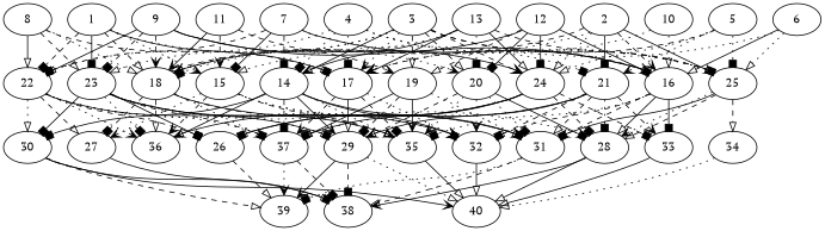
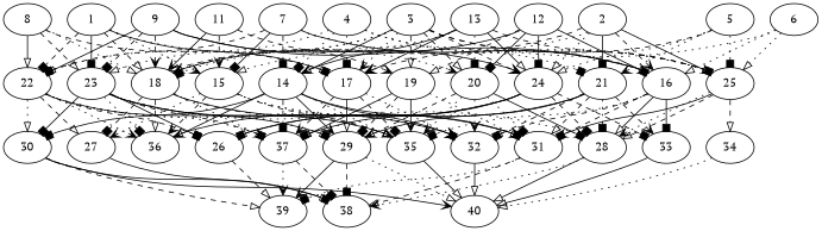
  digraph {
    fontname="PT Serif"
    node [alpha=0.19 fontname="PT Serif"]
    edge [arrowhead=onormal fontname="PT Serif" style=solid]
    1 [alpha=0.20 expect_size=16322560]
    15 [alpha=0.17 expect_size=41671680]
    17 [alpha=0.09 expect_size=30941184]
    18 [alpha=0.04 expect_size=23355392]
    20 [alpha=0.16 expect_size=17433600]
    22 [alpha=0.14 expect_size=11991040]
    23 [alpha=0.01 expect_size=36945920]
    31 [expect_size=50732032]
    32 [alpha=0.09 expect_size=46569472]
    35 [alpha=0.15 expect_size=45061120]
    36 [alpha=0.11 expect_size=23676928]
    27 [alpha=0.10 expect_size=35761152]
    29 [alpha=0.08 expect_size=19356672]
    37 [alpha=0.17 expect_size=34375680]
    28 [alpha=0.10 expect_size=10782720]
    30 [expect_size=13897728]
    26 [alpha=0.05 expect_size=16283648]
    39 [alpha=0.18 expect_size=34808832]
    38 [alpha=0.11 expect_size=10634240]
    40 [alpha=0.10 expect_size=6025216]
    2 [alpha=0.12 expect_size=36525056]
    16 [alpha=0.08 expect_size=51998720]
    21 [alpha=0.18 expect_size=13902848]
    24 [alpha=0.04 expect_size=7984128]
    25 [alpha=0.11 expect_size=23528448]
    33 [expect_size=32693248]
    34 [expect_size=35154944]
    3 [alpha=0.09 expect_size=31295488]
    14 [alpha=0.07 expect_size=28430336]
    19 [alpha=0.18 expect_size=35354624]
    4 [alpha=0.06 expect_size=43533312]
    5 [alpha=0.04 expect_size=13693952]
    6 [alpha=0.11 expect_size=21429248]
    7 [alpha=0.17 expect_size=33090560]
    8 [alpha=0.05 expect_size=40415232]
    9 [alpha=0.12 expect_size=45923328]
-   10 [expect_size=36682752]
    11 [expect_size=27847680]
    12 [alpha=0.11 expect_size=26763264]
    13 [alpha=0.08 expect_size=7264256]
    1 -> 15 [arrowhead=vee style=dotted]
    1 -> 17 [arrowhead=box]
    1 -> 18 [style=dashed]
    1 -> 20 [arrowhead=vee style=dotted]
    1 -> 22 [arrowhead=box style=dashed]
    1 -> 23 [arrowhead=box]
    15 -> 31 [arrowhead=box style=dotted]
    15 -> 32 [arrowhead=vee style=dotted]
    15 -> 35 [style=dashed]
    15 -> 36 [arrowhead=vee style=dashed]
    15 -> 27 [arrowhead=vee style=dotted]
    17 -> 32 [arrowhead=box style=dotted]
    17 -> 35 [arrowhead=box style=dashed]
    17 -> 29
    17 -> 37 [arrowhead=vee style=dashed]
    18 -> 31 [arrowhead=vee]
    18 -> 35 [style=dashed]
    18 -> 36 [style=dashed]
    18 -> 27 [arrowhead=box style=dashed]
    18 -> 37 [arrowhead=vee style=dotted]
    20 -> 31 [arrowhead=box style=dotted]
    20 -> 32 [arrowhead=vee style=dotted]
    20 -> 35 [arrowhead=vee style=dotted]
    20 -> 29 [arrowhead=vee style=dashed]
    20 -> 28 [arrowhead=box]
    22 -> 32 [arrowhead=vee style=dotted]
    22 -> 36 [arrowhead=vee style=dotted]
    22 -> 27 [style=dashed]
    22 -> 29 [arrowhead=box]
    22 -> 37 [style=dotted]
    22 -> 30 [style=dotted]
    22 -> 26 [arrowhead=box style=dashed]
    23 -> 32 [arrowhead=vee]
    23 -> 35 [arrowhead=vee]
    23 -> 36 [arrowhead=box style=dotted]
    23 -> 29 [style=dotted]
    23 -> 37 [arrowhead=box style=dashed]
    23 -> 28 [arrowhead=vee style=dotted]
    23 -> 30 [arrowhead=box]
    23 -> 26 [arrowhead=box]
    31 -> 39 [arrowhead=box style=dotted]
    31 -> 38 [style=dashed]
    32 -> 40
    35 -> 40
    27 -> 38 [arrowhead=box]
    29 -> 39 [arrowhead=vee]
    29 -> 38 [arrowhead=box style=dashed]
    29 -> 40 [style=dotted]
    37 -> 39 [arrowhead=vee style=dotted]
    37 -> 38 [arrowhead=box style=dashed]
-   28 -> 38 [arrowhead=vee]
+   28 -> 38 [arrowhead=vee style=dotted]
    28 -> 40
    30 -> 39 [style=dashed]
    30 -> 38
    30 -> 40 [arrowhead=vee]
    26 -> 39 [style=dashed]
    2 -> 18 [style=dashed]
    2 -> 18 [arrowhead=box style=dotted]
    2 -> 16 [arrowhead=vee style=dashed]
    2 -> 21 [arrowhead=box]
    2 -> 24 [style=dotted]
    2 -> 25 [arrowhead=vee]
    16 -> 31 [arrowhead=box style=dashed]
    16 -> 32 [style=dashed]
    16 -> 35 [arrowhead=box style=dotted]
    16 -> 28
    16 -> 33 [arrowhead=box]
    21 -> 31 [style=dashed]
    21 -> 32 [arrowhead=box style=dashed]
    21 -> 29
    21 -> 37 [arrowhead=box style=dotted]
    21 -> 28 [arrowhead=box style=dotted]
    21 -> 26 [arrowhead=box]
    21 -> 33 [arrowhead=vee style=dashed]
    24 -> 36
    24 -> 37
    24 -> 28 [arrowhead=box style=dashed]
    24 -> 26
    24 -> 33 [arrowhead=box style=dashed]
    25 -> 31 [arrowhead=vee]
    25 -> 28 [arrowhead=vee style=dotted]
    25 -> 28 [style=dashed]
    25 -> 34 [style=dashed]
    33 -> 40
    34 -> 40 [style=dotted]
    3 -> 17 [arrowhead=vee style=dotted]
    3 -> 18 [arrowhead=vee style=dotted]
    3 -> 20 [style=dashed]
    3 -> 23 [style=dotted]
    3 -> 16 [arrowhead=vee style=dashed]
    3 -> 24 [arrowhead=vee style=dashed]
    3 -> 25 [arrowhead=box style=dashed]
    3 -> 14 [arrowhead=vee]
    3 -> 19 [style=dashed]
    14 -> 31 [arrowhead=vee]
    14 -> 32 [arrowhead=vee]
    14 -> 35 [style=dotted]
    14 -> 36 [arrowhead=vee]
    14 -> 29 [arrowhead=vee]
    14 -> 37 [arrowhead=box style=dashed]
    14 -> 30 [arrowhead=box]
    19 -> 31 [style=dotted]
    19 -> 35 [arrowhead=vee]
    19 -> 29 [arrowhead=box style=dashed]
    19 -> 37
    4 -> 17 [arrowhead=box style=dotted]
    4 -> 22 [arrowhead=box style=dotted]
    4 -> 21 [arrowhead=box style=dotted]
    4 -> 25 [style=dotted]
    4 -> 14 [arrowhead=box style=dotted]
    5 -> 17 [arrowhead=vee style=dashed]
    5 -> 21 [arrowhead=vee style=dotted]
    5 -> 24 [style=dotted]
    5 -> 25 [arrowhead=box style=dotted]
    6 -> 15 [style=dotted]
-   6 -> 16
+   6 -> 16 [style=dotted]
    6 -> 25 [style=dotted]
    7 -> 15 [arrowhead=box]
    7 -> 22 [arrowhead=box style=dashed]
    7 -> 16
    7 -> 25 [style=dotted]
    7 -> 14 [arrowhead=box style=dashed]
    8 -> 17 [style=dashed]
    8 -> 18 [style=dotted]
    8 -> 22
    8 -> 23 [style=dashed]
    9 -> 18 [arrowhead=vee style=dashed]
    9 -> 22
    9 -> 23 [arrowhead=box style=dashed]
    9 -> 16 [arrowhead=vee]
    9 -> 24 [arrowhead=vee]
-   10 -> 17 [arrowhead=vee style=dotted]
-   10 -> 16 [style=dotted]
    11 -> 15 [arrowhead=vee style=dashed]
    11 -> 18 [arrowhead=vee]
    11 -> 19 [arrowhead=vee style=dashed]
    12 -> 18
    12 -> 20 [arrowhead=box]
    12 -> 16 [arrowhead=box]
    12 -> 24 [arrowhead=box]
    12 -> 19 [style=dashed]
    13 -> 17 [arrowhead=vee]
    13 -> 18 [arrowhead=vee style=dotted]
    13 -> 20 [arrowhead=box style=dotted]
    13 -> 24
    13 -> 25 [style=dashed]
    13 -> 14
  }
